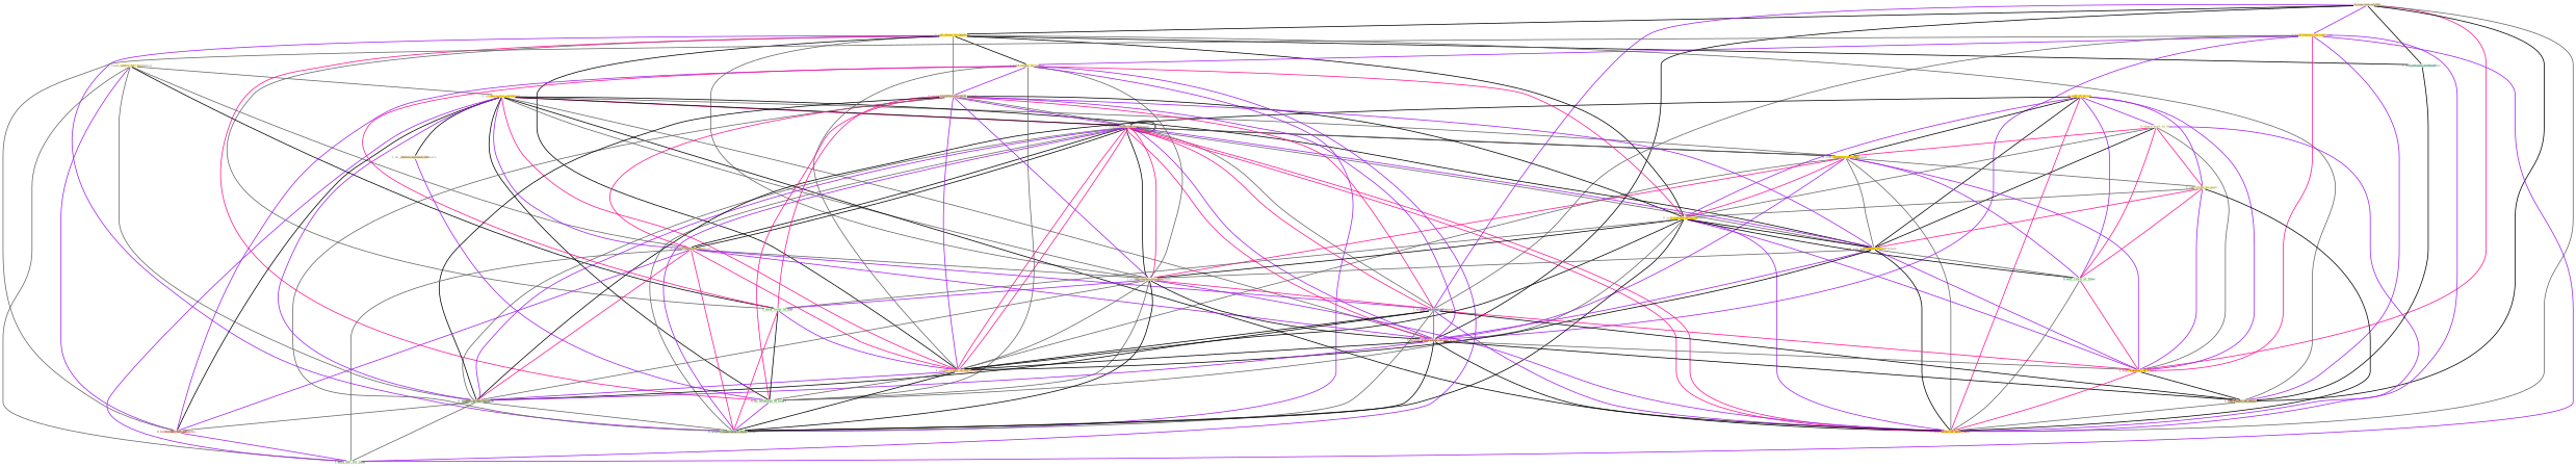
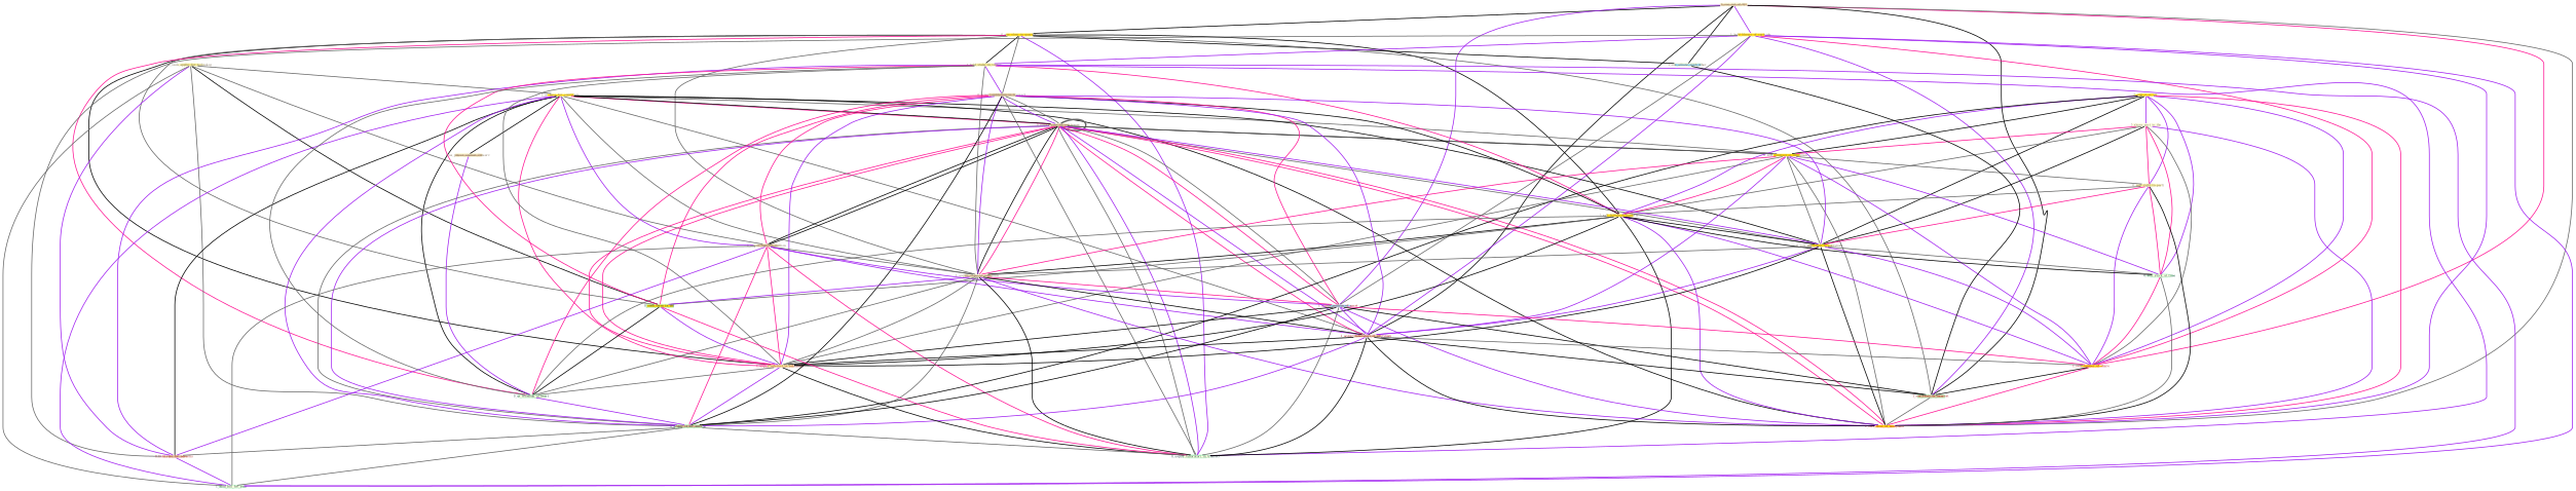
  graph {
    node [color="#ffffe0" fillcolor=tan fixedsize=true fontcolor="#8b7d6b" fontsize=4 shape=note style=filled]
    edge [color=purple w=1]
    "1_see_cut_of_% " [height=.06 shape=cylinder width=.5]
    "0_see_slow_in_quarter " [fillcolor=gold height=.06 width=.5]
    "1_seek_applic_for_technolog " [fillcolor=khaki height=.06 shape=ellipse width=.5]
    "1_hold_librari_of_cartridg " [fillcolor=gold height=.06 width=.5]
    "0_us_base_for_entitynam " [fillcolor=gold height=.06 shape=cylinder width=.5]
    "0_acquir_year_by_entitynam " [height=.06 shape=hexagon width=.5]
    "0_sell_it_at_all " [fillcolor=gold height=.06 shape=hexagon width=.5]
    n8 [fillcolor=lightyellow height=.06 label="0_share_part_to_the" width=.5]
    "0_sell_contract_at_entitynam " [fillcolor=gold height=.06 width=.5]
    "0_sell_right_to_parti " [fillcolor=khaki height=.06 shape=ellipse width=.5]
    "1_hold_stake_in_ventur " [fillcolor=khaki height=.06 shape=ellipse width=.5]
    "0_acquir_entitynam_in_transact " [height=.06 width=.5]
    "0_sell_billion_in_hardwar " [fillcolor=gold height=.06 width=.5]
    "0_us_power_against_conserv " [height=.06 shape=cylinder width=.5]
    "1_see_allianc_with_other " [fillcolor=skyblue height=.06 shape=cylinder width=.5]
    "0_sell_entitynam_to_entitynam " [fillcolor=gold height=.06 shape=hexagon width=.5]
    "0_acquir_unit_for_million " [height=.06 shape=ellipse width=.5]
    "1_acquir_stake_in_entitynam " [height=.06 shape=cylinder width=.5]
    "1_acquir_million_of_asset " [color="#fff0f5" fillcolor=skyblue fontcolor="#b22222" height=.06 shape=ellipse width=.5]
    "1_acquir_laboratori_of_entitynam " [color="#fff0f5" fontcolor="#b22222" height=.06 shape=cylinder width=.5]
-   "1_acquir_interest_in_entitynam " [color="#fff0f5" fillcolor=khaki fontcolor="#b22222" height=.06 width=.5 label="1_acquir_right_in_entitynam"]
+   "1_acquir_interest_in_entitynam " [color="#fff0f5" fillcolor=khaki fontcolor="#b22222" height=.06 width=.5]
    "0_hold_rate_for_advertis " [color="#fff0f5" fontcolor="#b22222" height=.06 shape=ellipse width=.5]
    "1_sell_number_of_share " [color="#fff0f5" fillcolor=gold fontcolor="#b22222" height=.06 shape=hexagon width=.5]
    "1_sell_divis_of_entitynam " [color="#fff0f5" fillcolor=gold fontcolor="#b22222" height=.06 shape=hexagon width=.5]
    "1_see_reviv_of_interest " [color="#BDFCC9" fontcolor="#b22222" height=.06 width=.5]
-   "0_seek_term_in_bid " [color="#BDFCC9" fillcolor=lightyellow fontcolor="#2f4f4f" height=.06 width=.5]
+   "0_seek_term_in_bid " [color="#BDFCC9" fillcolor=gold fontcolor="#2f4f4f" height=.06 width=.5]
    "0_us_techniqu_in_heart " [color="#BDFCC9" fillcolor=lightyellow fontcolor="#2f4f4f" height=.06 shape=cylinder width=.5]
-   "0_acquir_laboratori_in_transact " [color="#BDFCC9" fontcolor="#2f4f4f" height=.06 shape=cylinder width=.5]
+   "0_acquir_laboratori_in_transact " [color="#BDFCC9" fillcolor=lightyellow fontcolor="#2f4f4f" height=.06 shape=cylinder width=.5]
    "0_acquir_it_for_million " [color="#BDFCC9" fontcolor="#2f4f4f" height=.06 width=.5]
    "1_hold_bill_for_year " [color="#BDFCC9" fillcolor=lightyellow fontcolor="#2f4f4f" height=.06 shape=ellipse width=.5]
    "0_sell_stock_at_time " [color="#BDFCC9" fillcolor=lightyellow fontcolor="#2f4f4f" height=.06 shape=hexagon width=.5]
    subgraph sub_1 {
      "1_see_cut_of_% "
      "0_see_slow_in_quarter "
      "1_seek_applic_for_technolog "
      "1_hold_librari_of_cartridg "
      "0_us_base_for_entitynam "
      "0_acquir_year_by_entitynam "
      "0_sell_it_at_all "
      n8
      "0_sell_contract_at_entitynam "
      "0_sell_right_to_parti "
      "1_hold_stake_in_ventur "
      "0_acquir_entitynam_in_transact "
      "0_sell_billion_in_hardwar "
      "0_us_power_against_conserv "
      "1_see_allianc_with_other "
      "0_sell_entitynam_to_entitynam "
      "0_acquir_unit_for_million "
      "1_acquir_stake_in_entitynam "
    }
    subgraph sub_2 {
      "1_acquir_million_of_asset "
      "1_acquir_laboratori_of_entitynam "
      "1_acquir_interest_in_entitynam "
      "0_hold_rate_for_advertis "
      "1_sell_number_of_share "
      "1_sell_divis_of_entitynam "
    }
    "1_see_cut_of_% " -- "0_see_slow_in_quarter " [color=black]
    "1_see_cut_of_% " -- "1_hold_librari_of_cartridg "
    "1_see_cut_of_% " -- "1_see_allianc_with_other " [color=black]
    "1_see_cut_of_% " -- "1_acquir_million_of_asset "
    "1_see_cut_of_% " -- "1_acquir_laboratori_of_entitynam " [color=black]
    "1_see_cut_of_% " -- "1_sell_number_of_share " [color=deeppink]
    "1_see_cut_of_% " -- "1_sell_divis_of_entitynam " [color=gray40]
    "1_see_cut_of_% " -- "1_see_reviv_of_interest " [color=black w=2]
    "0_see_slow_in_quarter " -- "1_hold_stake_in_ventur " [color=black]
    "0_see_slow_in_quarter " -- "0_acquir_entitynam_in_transact " [color=gray40]
    "0_see_slow_in_quarter " -- "0_sell_billion_in_hardwar " [color=black]
    "0_see_slow_in_quarter " -- "1_see_allianc_with_other " [color=black]
    "0_see_slow_in_quarter " -- "1_acquir_stake_in_entitynam " [color=gray40]
    "0_see_slow_in_quarter " -- "1_acquir_interest_in_entitynam " [color=black]
    "0_see_slow_in_quarter " -- "1_see_reviv_of_interest " [color=gray40]
    "0_see_slow_in_quarter " -- "0_seek_term_in_bid " [color=gray40]
    "0_see_slow_in_quarter " -- "0_us_techniqu_in_heart " [color=deeppink]
    "0_see_slow_in_quarter " -- "0_acquir_laboratori_in_transact "
    "1_seek_applic_for_technolog " -- "0_us_base_for_entitynam " [color=gray40]
    "1_seek_applic_for_technolog " -- "0_acquir_unit_for_million " [color=gray40]
    "1_seek_applic_for_technolog " -- "0_hold_rate_for_advertis "
    "1_seek_applic_for_technolog " -- "0_seek_term_in_bid " [color=black]
    "1_seek_applic_for_technolog " -- "0_acquir_it_for_million " [color=gray40]
    "1_seek_applic_for_technolog " -- "1_hold_bill_for_year " [color=gray40]
    "1_hold_librari_of_cartridg " -- "1_hold_stake_in_ventur "
    "1_hold_librari_of_cartridg " -- "1_acquir_million_of_asset " [color=gray40]
    "1_hold_librari_of_cartridg " -- "1_acquir_laboratori_of_entitynam "
    "1_hold_librari_of_cartridg " -- "0_hold_rate_for_advertis " [color=gray40]
    "1_hold_librari_of_cartridg " -- "1_sell_number_of_share " [color=deeppink]
    "1_hold_librari_of_cartridg " -- "1_sell_divis_of_entitynam "
    "1_hold_librari_of_cartridg " -- "1_see_reviv_of_interest "
    "1_hold_librari_of_cartridg " -- "1_hold_bill_for_year "
    "0_us_base_for_entitynam " -- "0_acquir_year_by_entitynam " [color=deeppink]
    "0_us_base_for_entitynam " -- "0_acquir_year_by_entitynam " [color=black]
    "0_us_base_for_entitynam " -- "0_sell_contract_at_entitynam " [color=gray40]
    "0_us_base_for_entitynam " -- "0_us_power_against_conserv " [color=black]
    "0_us_base_for_entitynam " -- "0_sell_entitynam_to_entitynam " [color=black]
    "0_us_base_for_entitynam " -- "0_acquir_unit_for_million "
    "0_us_base_for_entitynam " -- "1_acquir_stake_in_entitynam " [color=gray40]
    "0_us_base_for_entitynam " -- "1_acquir_laboratori_of_entitynam " [color=gray40]
    "0_us_base_for_entitynam " -- "1_acquir_interest_in_entitynam " [color=deeppink]
    "0_us_base_for_entitynam " -- "0_hold_rate_for_advertis " [color=black]
    "0_us_base_for_entitynam " -- "1_sell_divis_of_entitynam " [color=black]
    "0_us_base_for_entitynam " -- "0_us_techniqu_in_heart " [color=black]
    "0_us_base_for_entitynam " -- "0_acquir_it_for_million "
    "0_us_base_for_entitynam " -- "1_hold_bill_for_year "
    "0_acquir_year_by_entitynam " -- "0_acquir_year_by_entitynam " [color=gray40 style=bold w=4]
    "0_acquir_year_by_entitynam " -- "0_sell_contract_at_entitynam " [color=black]
    "0_acquir_year_by_entitynam " -- "0_acquir_entitynam_in_transact " [color=gray40]
    "0_acquir_year_by_entitynam " -- "0_sell_entitynam_to_entitynam " [color=gray40]
    "0_acquir_year_by_entitynam " -- "0_acquir_unit_for_million " [color=black]
    "0_acquir_year_by_entitynam " -- "0_acquir_unit_for_million " [color=black]
    "0_acquir_year_by_entitynam " -- "1_acquir_stake_in_entitynam " [color=black w=2]
    "0_acquir_year_by_entitynam " -- "1_acquir_stake_in_entitynam " [color=deeppink w=2]
    "0_acquir_year_by_entitynam " -- "1_acquir_million_of_asset " [color=deeppink]
    "0_acquir_year_by_entitynam " -- "1_acquir_million_of_asset " [color=gray40]
    "0_acquir_year_by_entitynam " -- "1_acquir_laboratori_of_entitynam " [color=deeppink w=2]
    "0_acquir_year_by_entitynam " -- "1_acquir_laboratori_of_entitynam " [w=2]
    "0_acquir_year_by_entitynam " -- "1_acquir_interest_in_entitynam " [color=deeppink w=2]
    "0_acquir_year_by_entitynam " -- "1_acquir_interest_in_entitynam " [color=deeppink w=2]
    "0_acquir_year_by_entitynam " -- "1_sell_divis_of_entitynam " [color=deeppink]
    "0_acquir_year_by_entitynam " -- "1_sell_divis_of_entitynam " [color=deeppink]
    "0_acquir_year_by_entitynam " -- "0_acquir_laboratori_in_transact " [color=gray40]
    "0_acquir_year_by_entitynam " -- "0_acquir_laboratori_in_transact "
    "0_acquir_year_by_entitynam " -- "0_acquir_it_for_million " [color=gray40]
    "0_acquir_year_by_entitynam " -- "0_acquir_it_for_million "
    "0_sell_it_at_all " -- n8
    "0_sell_it_at_all " -- "0_sell_contract_at_entitynam " [color=black w=2]
    "0_sell_it_at_all " -- "0_sell_right_to_parti "
    "0_sell_it_at_all " -- "0_sell_billion_in_hardwar "
    "0_sell_it_at_all " -- "0_sell_entitynam_to_entitynam " [color=black]
    "0_sell_it_at_all " -- "1_sell_number_of_share "
    "0_sell_it_at_all " -- "1_sell_divis_of_entitynam " [color=deeppink]
    "0_sell_it_at_all " -- "0_acquir_it_for_million " [color=black]
    "0_sell_it_at_all " -- "0_sell_stock_at_time " [w=2]
    n8 -- "0_sell_contract_at_entitynam " [color=deeppink]
    n8 -- "0_sell_right_to_parti " [color=deeppink w=2]
    n8 -- "0_sell_billion_in_hardwar " [color=gray40]
    n8 -- "0_sell_entitynam_to_entitynam " [color=black w=2]
    n8 -- "1_sell_number_of_share " [color=gray40]
    n8 -- "1_sell_divis_of_entitynam "
    n8 -- "0_sell_stock_at_time " [color=deeppink]
    "0_sell_contract_at_entitynam " -- "0_acquir_year_by_entitynam " [color=gray40]
    "0_sell_contract_at_entitynam " -- "0_sell_right_to_parti " [color=gray40]
    "0_sell_contract_at_entitynam " -- "0_sell_billion_in_hardwar " [color=deeppink]
    "0_sell_contract_at_entitynam " -- "0_sell_entitynam_to_entitynam " [color=gray40 w=2]
    "0_sell_contract_at_entitynam " -- "1_acquir_stake_in_entitynam " [color=deeppink]
    "0_sell_contract_at_entitynam " -- "1_acquir_laboratori_of_entitynam "
    "0_sell_contract_at_entitynam " -- "1_acquir_interest_in_entitynam " [color=gray40]
    "0_sell_contract_at_entitynam " -- "1_sell_number_of_share "
    "0_sell_contract_at_entitynam " -- "1_sell_divis_of_entitynam " [color=gray40 w=2]
    "0_sell_contract_at_entitynam " -- "0_sell_stock_at_time " [w=2]
    "0_sell_right_to_parti " -- "0_sell_billion_in_hardwar " [color=gray40]
    "0_sell_right_to_parti " -- "0_sell_entitynam_to_entitynam " [color=deeppink w=2]
    "0_sell_right_to_parti " -- "1_sell_number_of_share "
    "0_sell_right_to_parti " -- "1_sell_divis_of_entitynam " [color=black]
    "0_sell_right_to_parti " -- "0_sell_stock_at_time " [color=deeppink]
    "1_hold_stake_in_ventur " -- "0_acquir_entitynam_in_transact "
    "1_hold_stake_in_ventur " -- "0_sell_billion_in_hardwar " [color=deeppink]
    "1_hold_stake_in_ventur " -- "1_acquir_stake_in_entitynam " [color=gray40 w=2]
    "1_hold_stake_in_ventur " -- "1_acquir_interest_in_entitynam " [color=gray40]
    "1_hold_stake_in_ventur " -- "0_hold_rate_for_advertis "
    "1_hold_stake_in_ventur " -- "0_seek_term_in_bid " [color=deeppink]
    "1_hold_stake_in_ventur " -- "0_us_techniqu_in_heart " [color=gray40]
    "1_hold_stake_in_ventur " -- "0_acquir_laboratori_in_transact "
    "1_hold_stake_in_ventur " -- "1_hold_bill_for_year "
    "0_acquir_entitynam_in_transact " -- "0_acquir_year_by_entitynam "
    "0_acquir_entitynam_in_transact " -- "0_sell_billion_in_hardwar " [color=black]
    "0_acquir_entitynam_in_transact " -- "0_sell_entitynam_to_entitynam "
    "0_acquir_entitynam_in_transact " -- "0_acquir_unit_for_million " [color=deeppink]
    "0_acquir_entitynam_in_transact " -- "1_acquir_stake_in_entitynam " [w=2]
    "0_acquir_entitynam_in_transact " -- "1_acquir_million_of_asset " [color=deeppink]
    "0_acquir_entitynam_in_transact " -- "1_acquir_laboratori_of_entitynam "
    "0_acquir_entitynam_in_transact " -- "1_acquir_interest_in_entitynam " [w=2]
    "0_acquir_entitynam_in_transact " -- "0_seek_term_in_bid " [color=deeppink]
    "0_acquir_entitynam_in_transact " -- "0_us_techniqu_in_heart " [color=deeppink]
    "0_acquir_entitynam_in_transact " -- "0_acquir_laboratori_in_transact " [color=gray40 w=3]
    "0_acquir_entitynam_in_transact " -- "0_acquir_it_for_million " [color=black]
    "0_sell_billion_in_hardwar " -- "0_sell_entitynam_to_entitynam " [color=black]
    "0_sell_billion_in_hardwar " -- "1_acquir_stake_in_entitynam " [color=black]
    "0_sell_billion_in_hardwar " -- "1_acquir_interest_in_entitynam " [color=black]
    "0_sell_billion_in_hardwar " -- "1_sell_number_of_share "
    "0_sell_billion_in_hardwar " -- "1_sell_divis_of_entitynam "
    "0_sell_billion_in_hardwar " -- "0_seek_term_in_bid " [color=gray40]
    "0_sell_billion_in_hardwar " -- "0_us_techniqu_in_heart " [color=gray40]
    "0_sell_billion_in_hardwar " -- "0_acquir_laboratori_in_transact " [color=black]
    "0_sell_billion_in_hardwar " -- "0_sell_stock_at_time " [color=black]
    "0_us_power_against_conserv " -- "0_us_techniqu_in_heart "
    "1_see_allianc_with_other " -- "1_see_reviv_of_interest " [color=black]
    "0_sell_entitynam_to_entitynam " -- "0_acquir_year_by_entitynam "
    "0_sell_entitynam_to_entitynam " -- "1_acquir_stake_in_entitynam " [color=gray40]
    "0_sell_entitynam_to_entitynam " -- "1_acquir_laboratori_of_entitynam "
    "0_sell_entitynam_to_entitynam " -- "1_acquir_interest_in_entitynam " [color=black]
    "0_sell_entitynam_to_entitynam " -- "1_sell_number_of_share "
    "0_sell_entitynam_to_entitynam " -- "1_sell_divis_of_entitynam " [color=black w=2]
    "0_sell_entitynam_to_entitynam " -- "0_sell_stock_at_time " [color=gray40]
    "0_acquir_unit_for_million " -- "1_acquir_stake_in_entitynam " [color=gray40]
    "0_acquir_unit_for_million " -- "1_acquir_million_of_asset "
    "0_acquir_unit_for_million " -- "1_acquir_laboratori_of_entitynam "
    "0_acquir_unit_for_million " -- "1_acquir_interest_in_entitynam " [color=deeppink]
    "0_acquir_unit_for_million " -- "0_hold_rate_for_advertis "
    "0_acquir_unit_for_million " -- "0_acquir_laboratori_in_transact " [color=deeppink]
    "0_acquir_unit_for_million " -- "0_acquir_it_for_million " [color=deeppink w=3]
    "0_acquir_unit_for_million " -- "1_hold_bill_for_year " [color=gray40]
    "1_acquir_stake_in_entitynam " -- "1_acquir_million_of_asset " [color=deeppink]
    "1_acquir_stake_in_entitynam " -- "1_acquir_laboratori_of_entitynam " [color=black w=2]
    "1_acquir_stake_in_entitynam " -- "1_acquir_interest_in_entitynam " [color=gray40 w=3]
    "1_acquir_stake_in_entitynam " -- "1_sell_divis_of_entitynam "
    "1_acquir_stake_in_entitynam " -- "0_seek_term_in_bid "
    "1_acquir_stake_in_entitynam " -- "0_us_techniqu_in_heart " [color=gray40]
    "1_acquir_stake_in_entitynam " -- "0_acquir_laboratori_in_transact " [color=black w=2]
    "1_acquir_stake_in_entitynam " -- "0_acquir_it_for_million " [color=gray40]
    "1_acquir_million_of_asset " -- "1_acquir_laboratori_of_entitynam " [w=2]
    "1_acquir_million_of_asset " -- "1_acquir_interest_in_entitynam " [color=black]
    "1_acquir_million_of_asset " -- "1_sell_number_of_share " [color=deeppink]
    "1_acquir_million_of_asset " -- "1_sell_divis_of_entitynam "
    "1_acquir_million_of_asset " -- "1_see_reviv_of_interest " [color=black]
    "1_acquir_million_of_asset " -- "0_acquir_laboratori_in_transact " [color=gray40]
    "1_acquir_million_of_asset " -- "0_acquir_it_for_million " [color=black]
    "1_acquir_laboratori_of_entitynam " -- "1_acquir_interest_in_entitynam " [color=black w=2]
    "1_acquir_laboratori_of_entitynam " -- "1_sell_number_of_share " [color=gray40]
    "1_acquir_laboratori_of_entitynam " -- "1_sell_divis_of_entitynam " [color=black w=2]
    "1_acquir_laboratori_of_entitynam " -- "1_see_reviv_of_interest " [color=black]
    "1_acquir_laboratori_of_entitynam " -- "0_acquir_laboratori_in_transact " [color=black w=2]
    "1_acquir_laboratori_of_entitynam " -- "0_acquir_it_for_million "
    "1_acquir_interest_in_entitynam " -- "0_us_techniqu_in_heart " [color=gray40]
    "1_acquir_interest_in_entitynam " -- "0_acquir_laboratori_in_transact " [color=black w=2]
    "1_acquir_interest_in_entitynam " -- "0_acquir_it_for_million "
    "0_hold_rate_for_advertis " -- "1_hold_bill_for_year " [w=2]
    "1_sell_number_of_share " -- "1_sell_divis_of_entitynam " [color=deeppink w=2]
    "1_sell_number_of_share " -- "1_see_reviv_of_interest " [color=black]
    "1_see_reviv_of_interest " -- "1_sell_divis_of_entitynam " [color=gray40]
    "0_seek_term_in_bid " -- "1_acquir_interest_in_entitynam "
    "0_seek_term_in_bid " -- "0_us_techniqu_in_heart " [color=black]
    "0_seek_term_in_bid " -- "0_acquir_laboratori_in_transact " [color=deeppink]
-   "0_us_techniqu_in_heart " -- "0_acquir_laboratori_in_transact "
+   "0_us_techniqu_in_heart " -- "0_acquir_it_for_million "
    "0_acquir_it_for_million " -- "0_hold_rate_for_advertis " [color=gray40]
    "0_acquir_it_for_million " -- "0_acquir_laboratori_in_transact " [color=gray40]
    "0_acquir_it_for_million " -- "1_hold_bill_for_year " [color=gray40]
    "0_sell_stock_at_time " -- "1_sell_number_of_share " [color=deeppink]
    "0_sell_stock_at_time " -- "1_sell_divis_of_entitynam " [color=gray40]
  }
